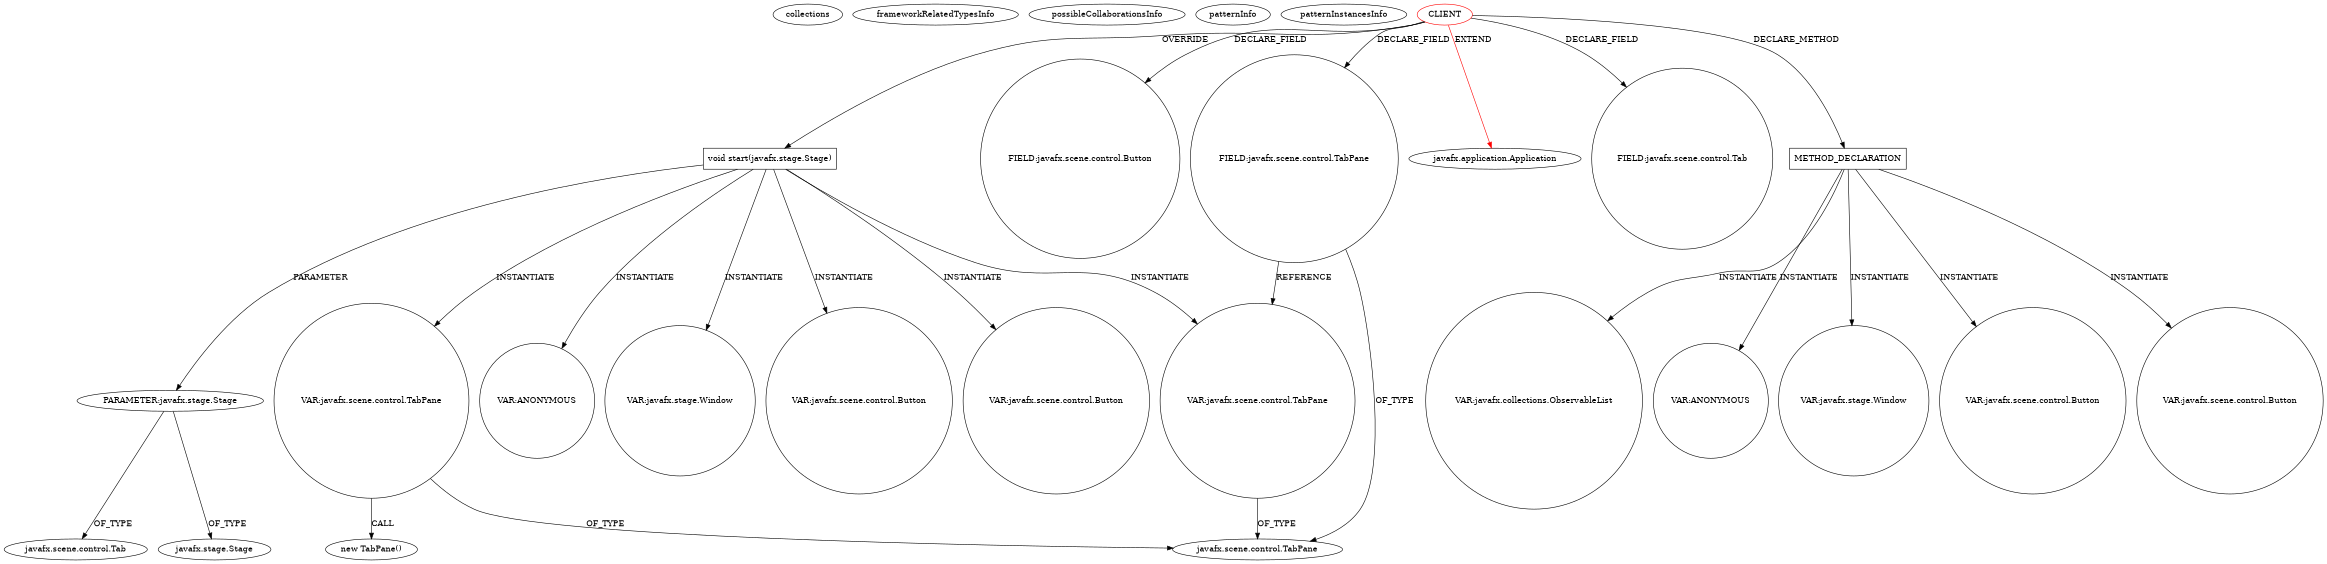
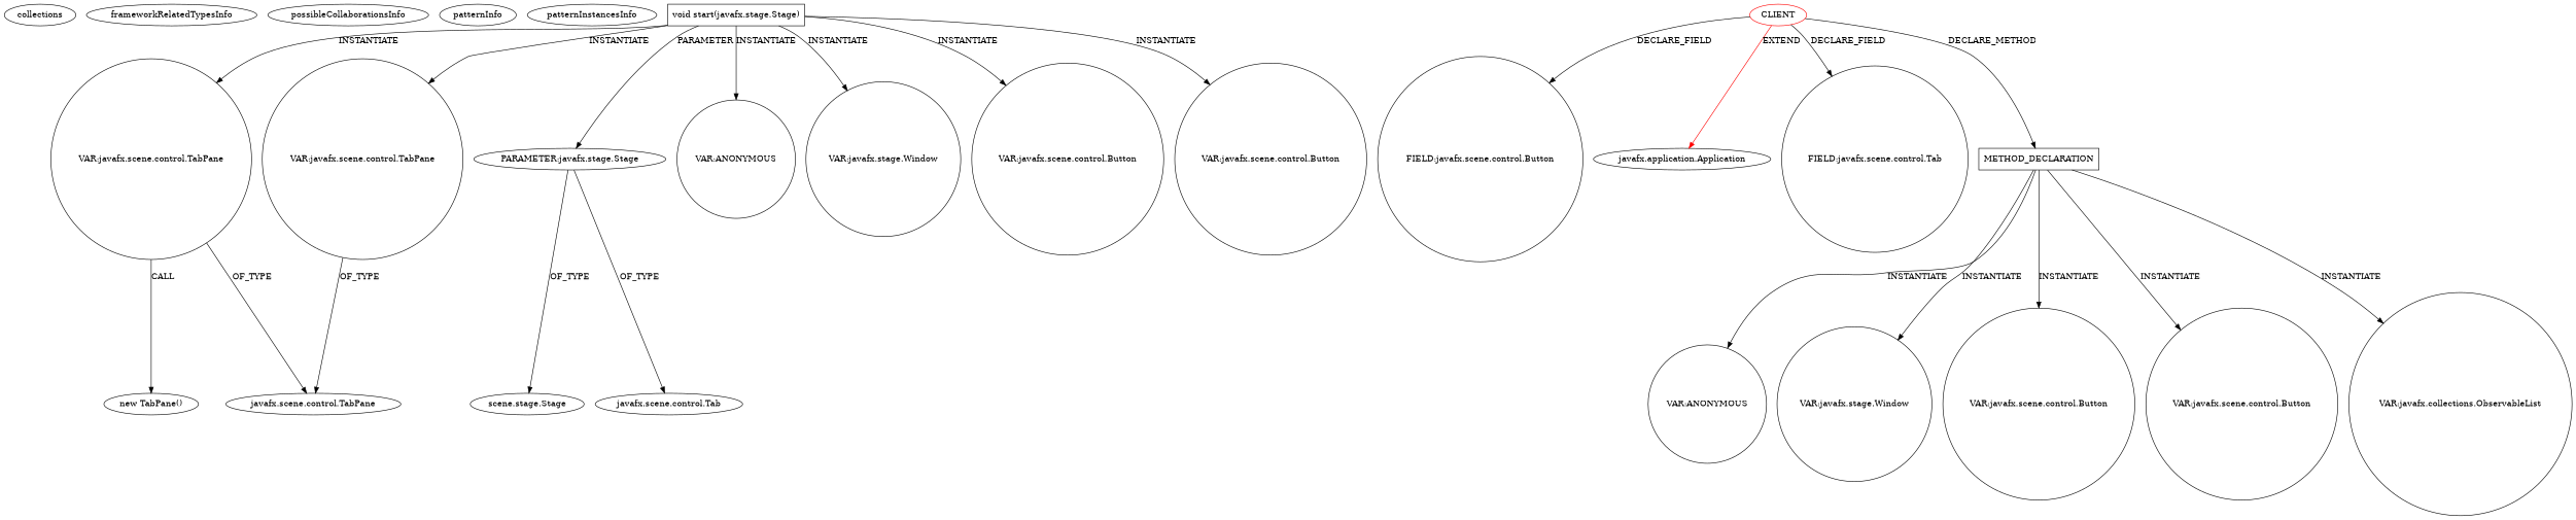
  digraph {
    node [isFrameworkType=false vertexType=VARIABLE_EXPRESION shape=circle]
    n1 [category=pattern graphId=2913 isAnonymous=false label=collections possibleRelation=false isFrameworkType="" vertexType="" shape=""]
    frameworkRelatedTypesInfo [0="javafx.application.Application" isFrameworkType="" vertexType="" shape=""]
    possibleCollaborationsInfo [isFrameworkType="" vertexType="" shape=""]
    patternInfo [frequency=2.0 patternRootClient=0 isFrameworkType="" vertexType="" shape=""]
    patternInstancesInfo [0="Posejdon23-GeneticAlgorithm~/Posejdon23-GeneticAlgorithm/GeneticAlgorithm-master/AG/src/ag1/Main.java~Main~1091" 1="mathiasj33-VocLearn~/mathiasj33-VocLearn/VocLearn-master/src/net/softwarepage/voclearn/code/Gui.java~Gui~3576" isFrameworkType="" vertexType="" shape=""]
    n6 [label="new TabPane()" vertexType=CONSTRUCTOR_CALL shape=""]
    n7 [label="VAR:javafx.scene.control.TabPane"]
    n8 [label="javafx.scene.control.TabPane" vertexType=FRAMEWORK_CLASS_TYPE shape=""]
    n9 [label="VAR:javafx.scene.control.TabPane"]
    n10 [label="void start(javafx.stage.Stage)" shape=box vertexType=OVERRIDING_METHOD_DECLARATION]
    n11 [label="PARAMETER:javafx.stage.Stage" vertexType=PARAMETER_DECLARATION shape=""]
    n12 [label="VAR:ANONYMOUS"]
    n13 [label="VAR:javafx.stage.Window"]
    n14 [label="VAR:javafx.scene.control.Button"]
    n15 [label="VAR:javafx.scene.control.Button"]
-   n16 [label="javafx.stage.Stage" vertexType=FRAMEWORK_CLASS_TYPE shape=""]
+   n16 [label="scene.stage.Stage" vertexType=FRAMEWORK_CLASS_TYPE shape=""]
    n17 [label="javafx.scene.control.Tab" vertexType=FRAMEWORK_CLASS_TYPE shape=""]
    n18 [color=red label=CLIENT vertexType=ROOT_CLIENT_CLASS_DECLARATION shape=""]
    n19 [label="FIELD:javafx.scene.control.Button" vertexType=FIELD_DECLARATION]
-   n20 [label="FIELD:javafx.scene.control.TabPane" vertexType=FIELD_DECLARATION]
    n21 [label="javafx.application.Application" vertexType=FRAMEWORK_CLASS_TYPE shape=""]
    n22 [label="FIELD:javafx.scene.control.Tab" vertexType=FIELD_DECLARATION]
    n23 [label=METHOD_DECLARATION shape=box vertexType=CLIENT_METHOD_DECLARATION]
    n24 [label="VAR:ANONYMOUS"]
    n25 [label="VAR:javafx.stage.Window"]
    n26 [label="VAR:javafx.scene.control.Button"]
    n27 [label="VAR:javafx.scene.control.Button"]
    n28 [label="VAR:javafx.collections.ObservableList"]
    n7 -> n6 [label=CALL]
    n7 -> n8 [label=OF_TYPE]
    n9 -> n8 [label=OF_TYPE]
    n10 -> n7 [label=INSTANTIATE]
    n10 -> n9 [label=INSTANTIATE]
    n10 -> n11 [label=PARAMETER]
    n10 -> n12 [label=INSTANTIATE]
    n10 -> n13 [label=INSTANTIATE]
    n10 -> n14 [label=INSTANTIATE]
    n10 -> n15 [label=INSTANTIATE]
    n11 -> n16 [label=OF_TYPE]
    n11 -> n17 [label=OF_TYPE]
-   n18 -> n10 [label=OVERRIDE]
    n18 -> n19 [label=DECLARE_FIELD]
-   n18 -> n20 [label=DECLARE_FIELD]
    n18 -> n21 [color=red label=EXTEND]
    n18 -> n22 [label=DECLARE_FIELD]
    n18 -> n23 [label=DECLARE_METHOD]
-   n20 -> n8 [label=OF_TYPE]
-   n20 -> n9 [label=REFERENCE]
    n23 -> n24 [label=INSTANTIATE]
    n23 -> n25 [label=INSTANTIATE]
    n23 -> n26 [label=INSTANTIATE]
    n23 -> n27 [label=INSTANTIATE]
    n23 -> n28 [label=INSTANTIATE]
  }
